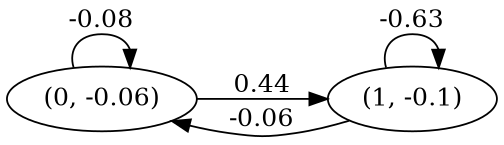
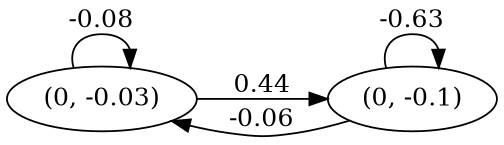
  digraph {
    rankdir=LR
-   n1 [label="(0, -0.06)"]
-   n2 [label="(1, -0.1)"]
+   n1 [label="(0, -0.03)"]
+   n2 [label="(0, -0.1)"]
    n1 -> n1 [label=-0.08]
    n1 -> n2 [label=0.44]
    n2 -> n1 [label=-0.06]
    n2 -> n2 [label=-0.63]
  }
